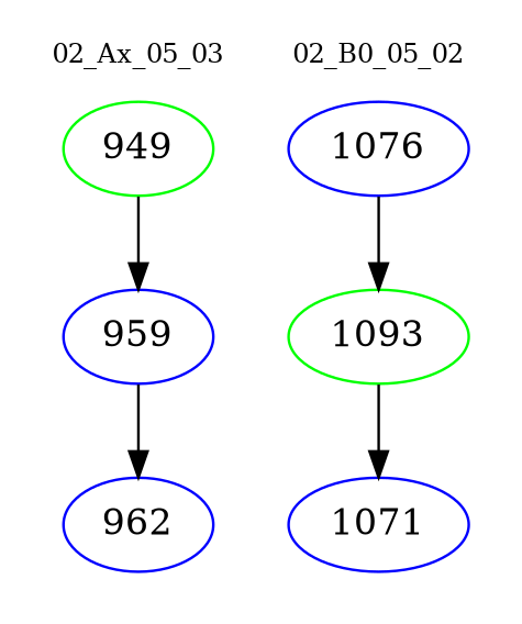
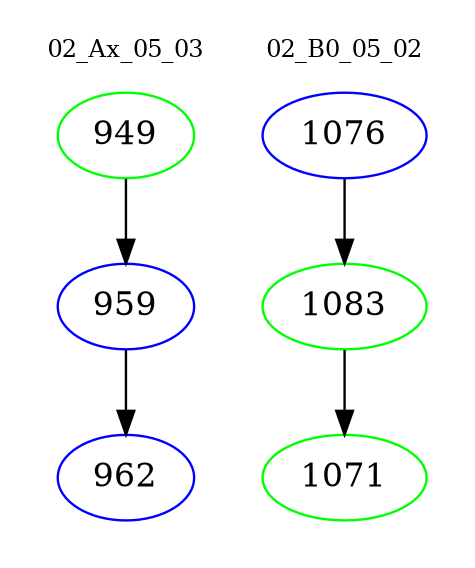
  digraph {
    node [color=blue]
    edge [color=black]
    n1 [label=959]
    n2 [color=green label=949]
    n3 [label=962]
    n4 [label=1076]
-   n5 [label=1071]
-   n6 [color=green label=1093]
+   n5 [color=green label=1071]
+   n6 [color=green label=1083]
    subgraph cluster_1 {
      color=white
      fontsize=10
      label="02_Ax_05_03"
      n1
      n2
      n3
    }
    subgraph cluster_2 {
      color=white
      fontsize=10
      label="02_B0_05_02"
      n4
      n5
      n6
    }
    n1 -> n3
    n2 -> n1
    n4 -> n6
    n6 -> n5
  }
